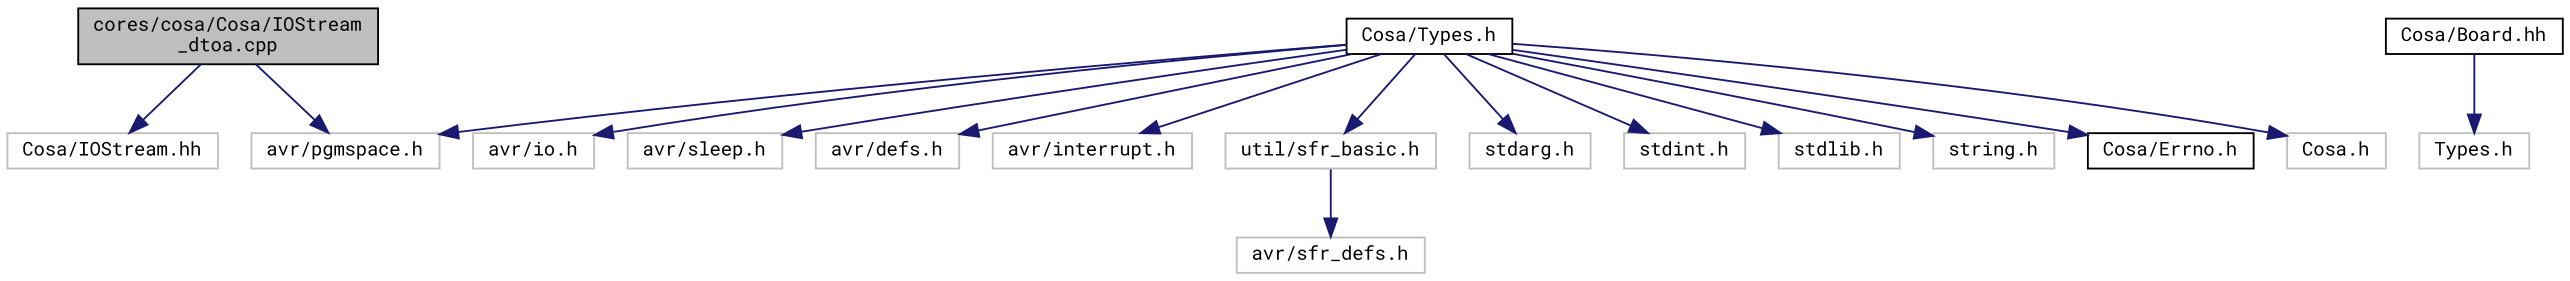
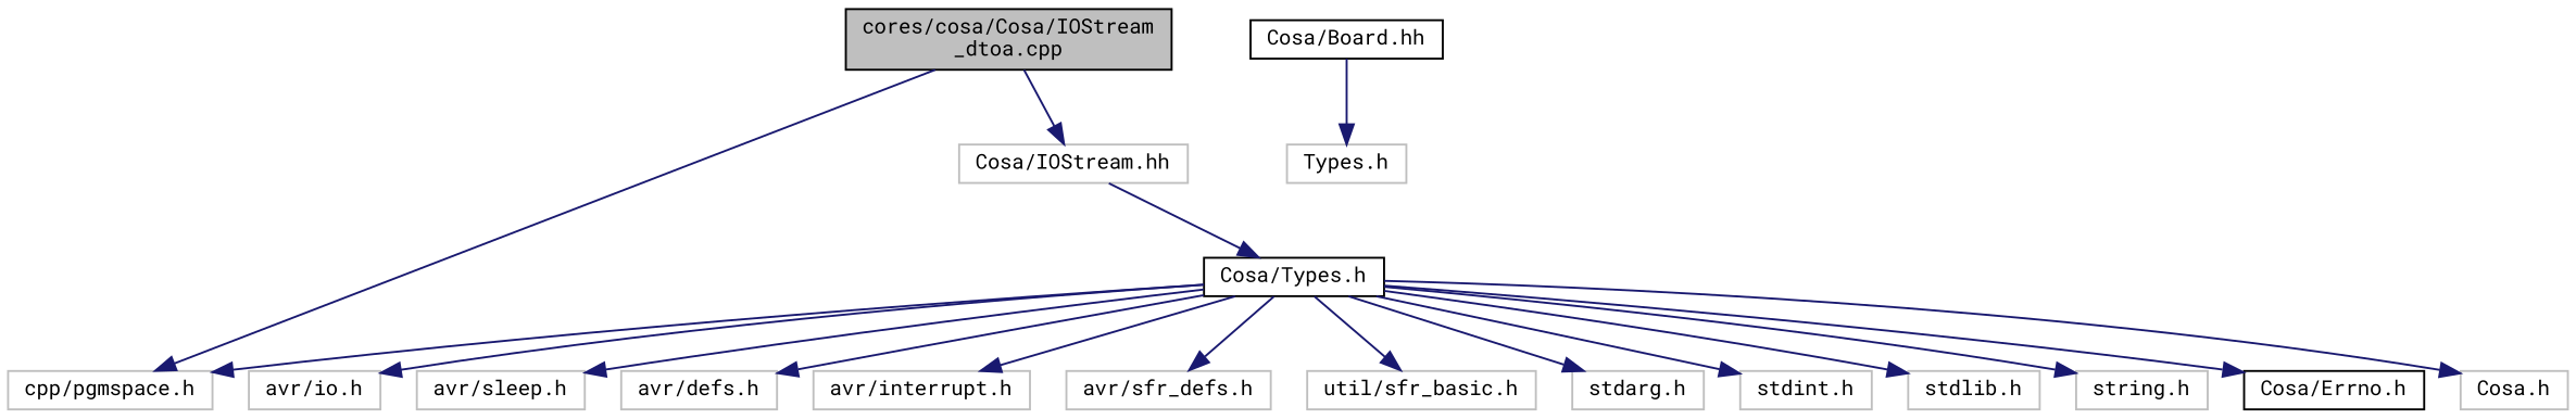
  digraph {
    fontname="Roboto Mono"
    node [color=grey75 fillcolor=white fontname="Roboto Mono" fontsize=10 shape=record style=filled]
    edge [color=midnightblue fontname="Roboto Mono" fontsize=10 labelfontname=Helvetica labelfontsize=10 style=solid]
    n1 [color=black fillcolor=grey75 fontcolor=black height=0.2 label="cores/cosa/Cosa/IOStream\l_dtoa.cpp" width=0.4]
    n2 [height=0.2 label="Cosa/IOStream.hh" width=0.4]
-   n3 [height=0.2 label="avr/pgmspace.h" width=0.4]
+   n3 [height=0.2 label="cpp/pgmspace.h" width=0.4]
    n4 [color=black height=0.2 label="Cosa/Types.h" width=0.4]
    n5 [height=0.2 label="avr/io.h" width=0.4]
    n6 [height=0.2 label="avr/sleep.h" width=0.4]
    n7 [height=0.2 label="avr/defs.h" width=0.4]
    n8 [height=0.2 label="avr/interrupt.h" width=0.4]
    n9 [height=0.2 label="avr/sfr_defs.h" width=0.4]
    n10 [height=0.2 label="util/sfr_basic.h" width=0.4]
    n11 [height=0.2 label="stdarg.h" width=0.4]
    n12 [height=0.2 label="stdint.h" width=0.4]
    n13 [height=0.2 label="stdlib.h" width=0.4]
    n14 [height=0.2 label="string.h" width=0.4]
    n15 [color=black height=0.2 label="Cosa/Errno.h" width=0.4]
    n16 [height=0.2 label="Cosa.h" width=0.4]
    n17 [color=black height=0.2 label="Cosa/Board.hh" width=0.4]
    n18 [height=0.2 label="Types.h" width=0.4]
    n1 -> n2
    n1 -> n3
+   n2 -> n4
    n4 -> n3
    n4 -> n5
    n4 -> n6
    n4 -> n7
    n4 -> n8
-   n10 -> n9
+   n4 -> n9
    n4 -> n10
    n4 -> n11
    n4 -> n12
    n4 -> n13
    n4 -> n14
    n4 -> n15
    n4 -> n16
    n17 -> n18
  }
